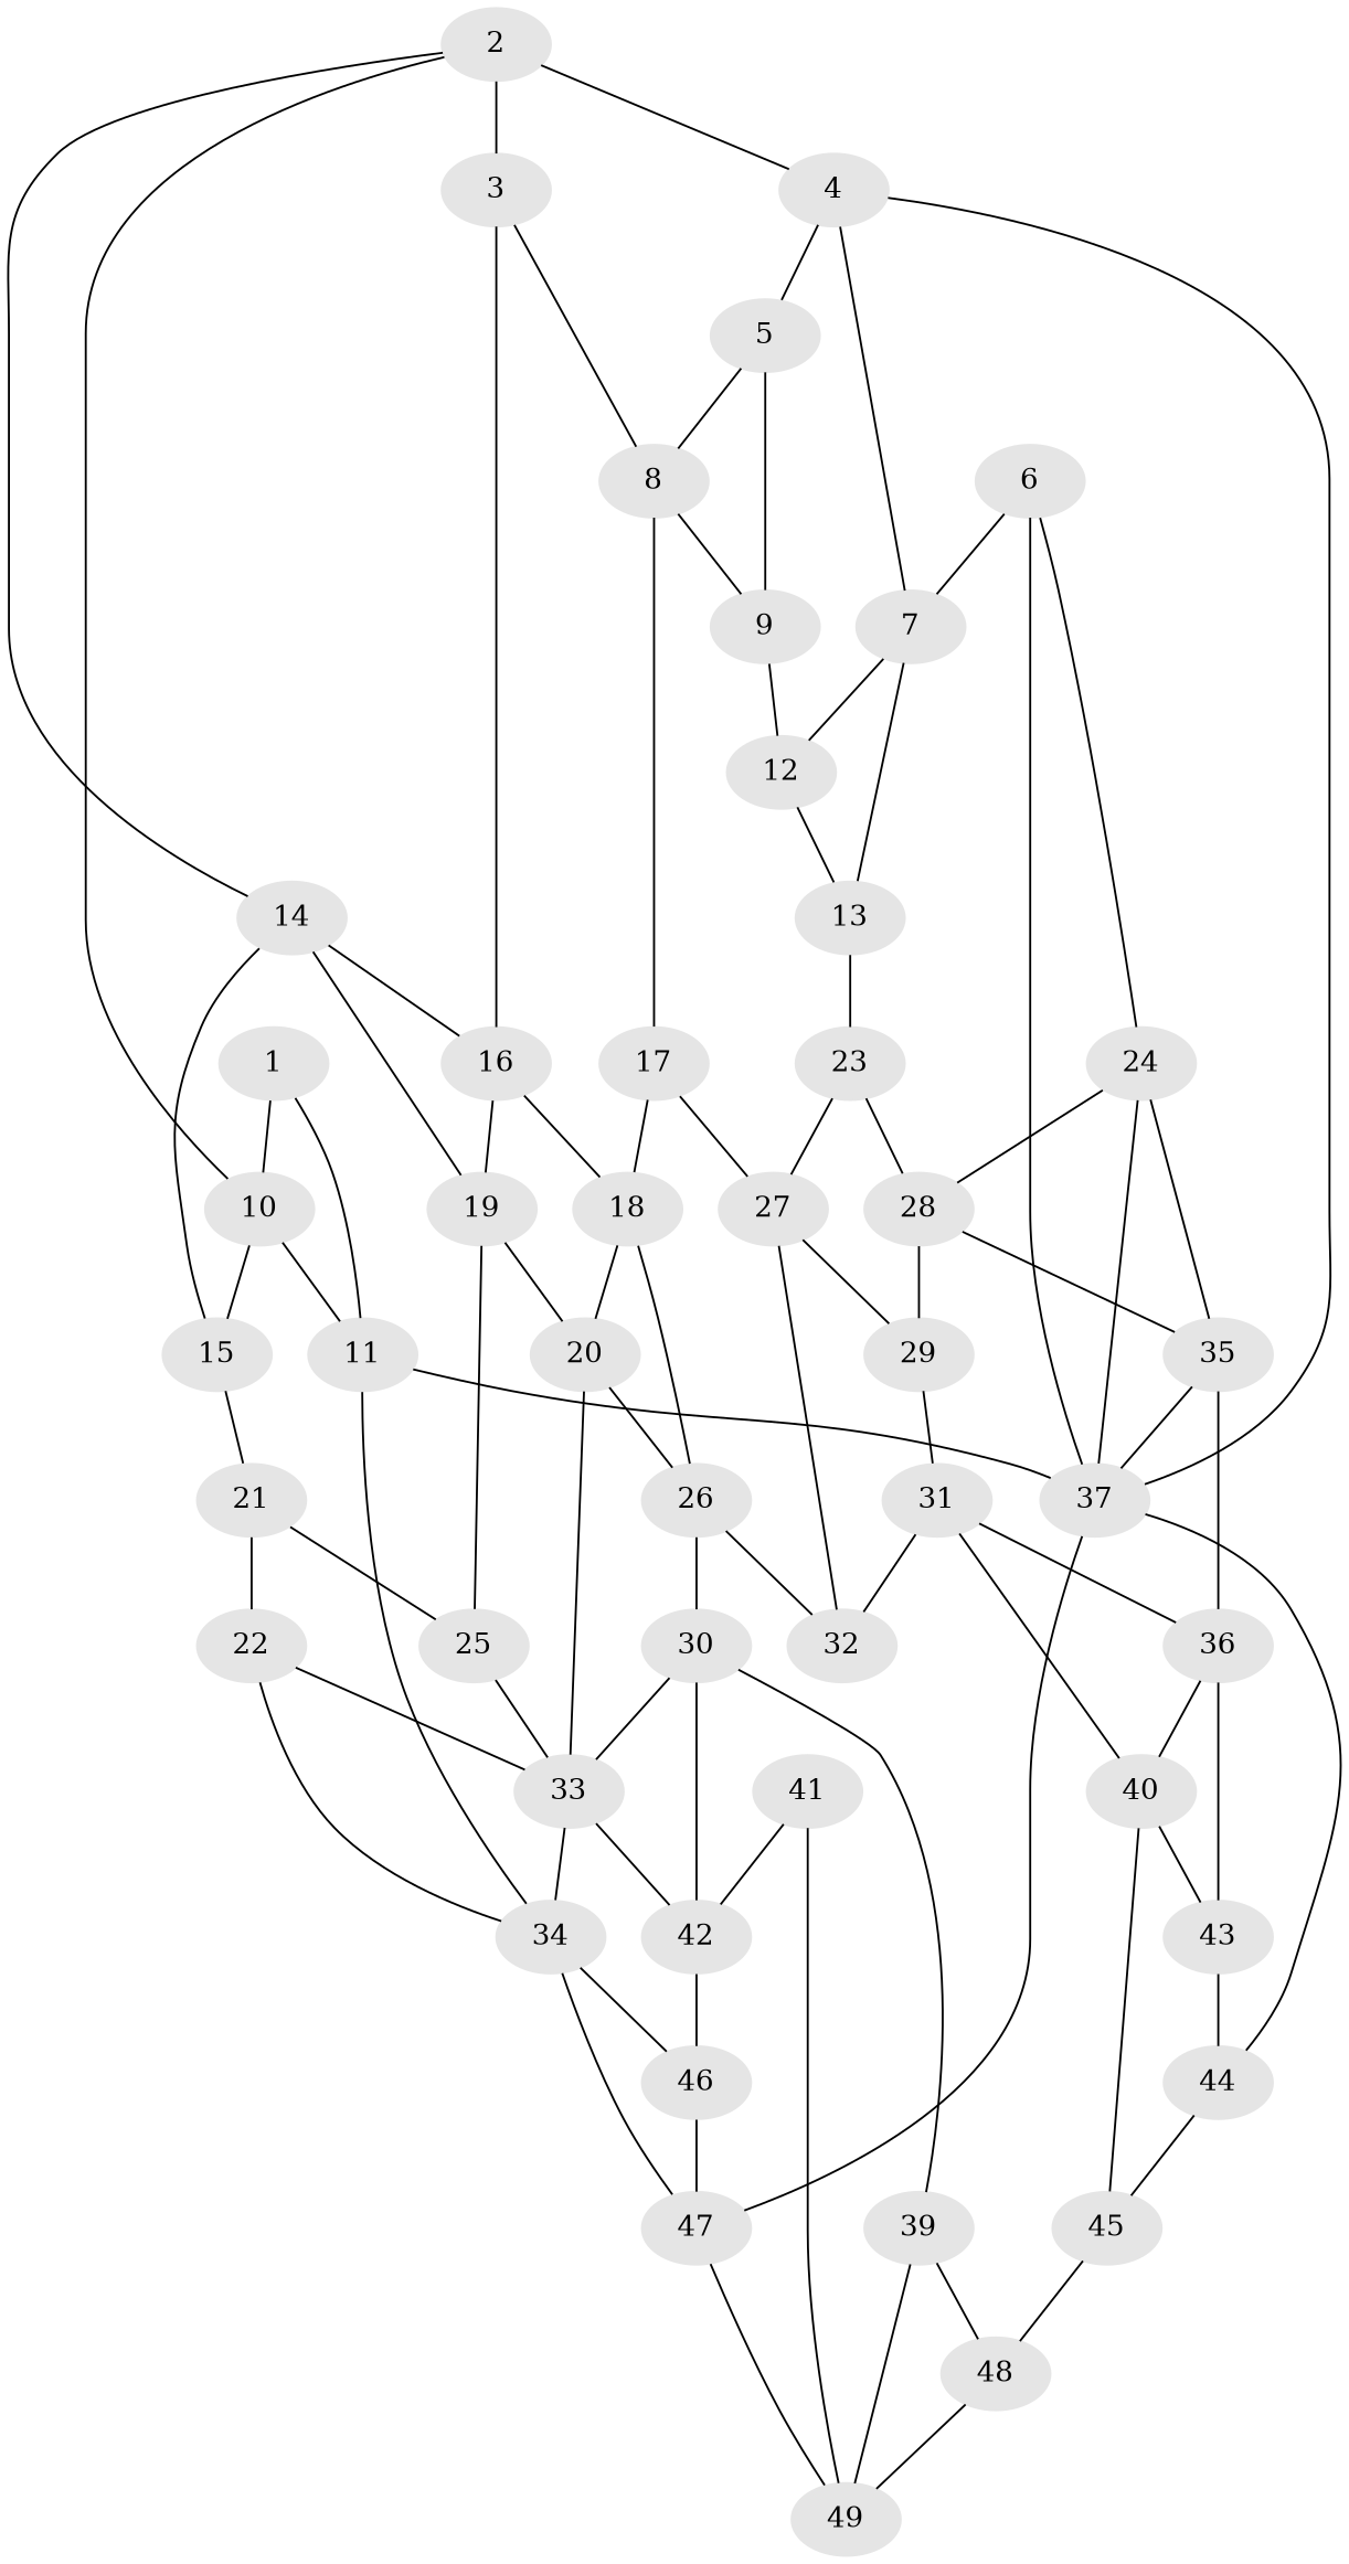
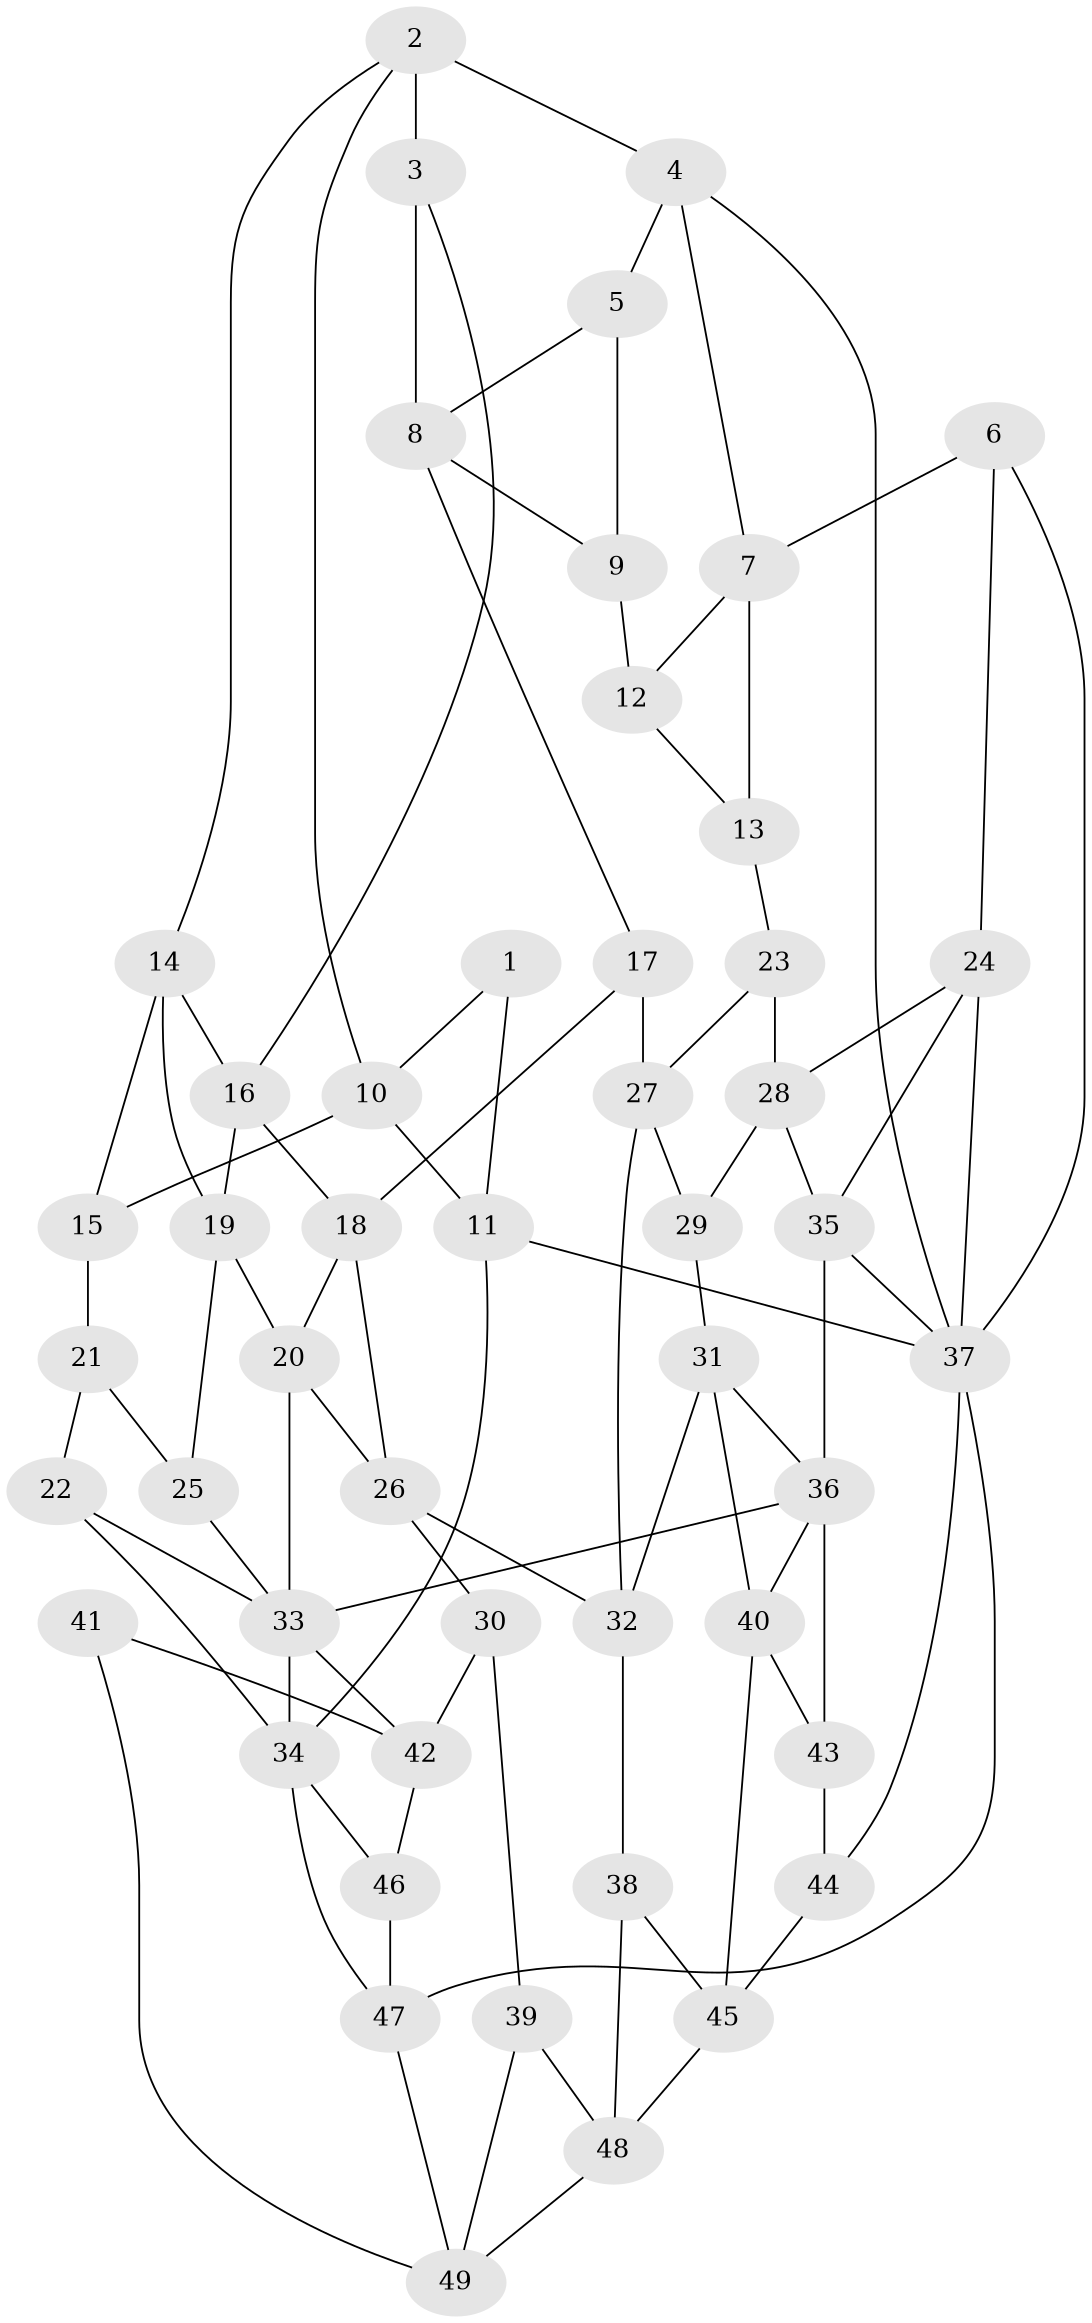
  graph {
    node [color=gray90 style=filled]
    edge [weight=1.0]
    1
    10
    11
    15
    37
    34
    2
    3
    4
    14
    8
    16
    5
    7
    19
    9
    17
    18
    12
    13
    47
    44
    6
    24
    28
    35
    23
    27
    21
    46
    49
    20
    25
    22
    26
    32
    29
    33
    30
    42
    36
    39
+   38
    31
    40
    48
    43
    45
    41
    1 -- 10
    1 -- 11
    10 -- 11
    10 -- 15
    11 -- 37
    11 -- 34
    15 -- 21
    37 -- 47
    37 -- 44
    34 -- 47
    34 -- 46
    2 -- 10
    2 -- 3 [weight=2.0]
    2 -- 4
    2 -- 14
    3 -- 8
    3 -- 16
    4 -- 37
    4 -- 5
    4 -- 7
    14 -- 15
    14 -- 16
    14 -- 19
    8 -- 9
    8 -- 17
    16 -- 19
    16 -- 18
    5 -- 8
    5 -- 9
    7 -- 12
    7 -- 13
    19 -- 20
    19 -- 25
    9 -- 12 [weight=2.0]
    17 -- 18
    17 -- 27
    18 -- 20
    18 -- 26
    12 -- 13
    13 -- 23
    47 -- 49
    44 -- 45
    6 -- 37 [weight=2.0]
    6 -- 7
    6 -- 24
    24 -- 37
    24 -- 28
    24 -- 35
    28 -- 35
    28 -- 29
    35 -- 37
    35 -- 36 [weight=2.0]
    23 -- 28
    23 -- 27
    27 -- 32
    27 -- 29
    21 -- 25 [weight=2.0]
    21 -- 22
    46 -- 47
    20 -- 26
    20 -- 33
    25 -- 33
    22 -- 34
    22 -- 33
    26 -- 32
    26 -- 30
+   32 -- 38
    29 -- 31
    33 -- 34
    33 -- 42
-   30 -- 33
+   36 -- 33
    30 -- 42
    30 -- 39
    42 -- 46
    36 -- 40
    36 -- 43
    39 -- 49
    39 -- 48
+   38 -- 48
+   38 -- 45
    31 -- 32
    31 -- 36
    31 -- 40
    40 -- 43
    40 -- 45
    48 -- 49
    43 -- 44 [weight=2.0]
    45 -- 48
    41 -- 49
    41 -- 42
  }
